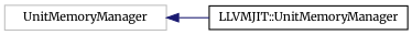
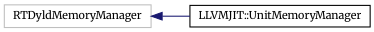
  digraph {
    rankdir=LR
    fontname=Merriweather
    node [fillcolor=white fontname=Merriweather fontsize=10 shape=record style=filled]
-   n1 [color=grey75 height=0.2 label=UnitMemoryManager width=0.4]
+   n1 [color=grey75 height=0.2 label=RTDyldMemoryManager width=0.4]
    n2 [color=black height=0.2 label="LLVMJIT::UnitMemoryManager" width=0.4]
    n1 -> n2 [color=midnightblue dir=back fontname=Merriweather fontsize=10 labelfontname=Helvetica labelfontsize=10 style=solid]
  }
